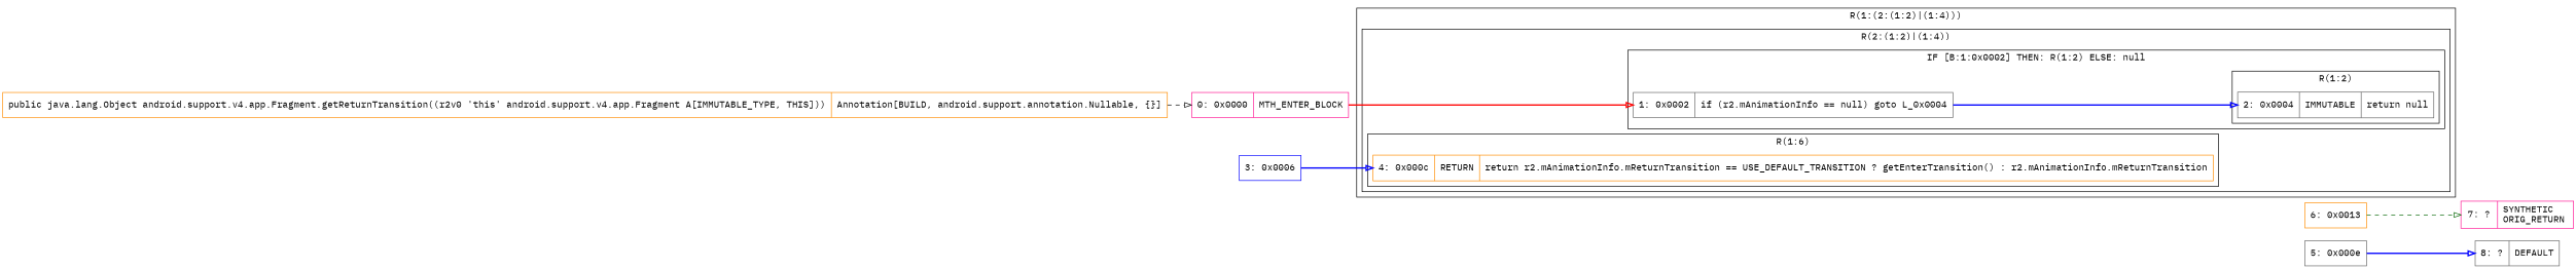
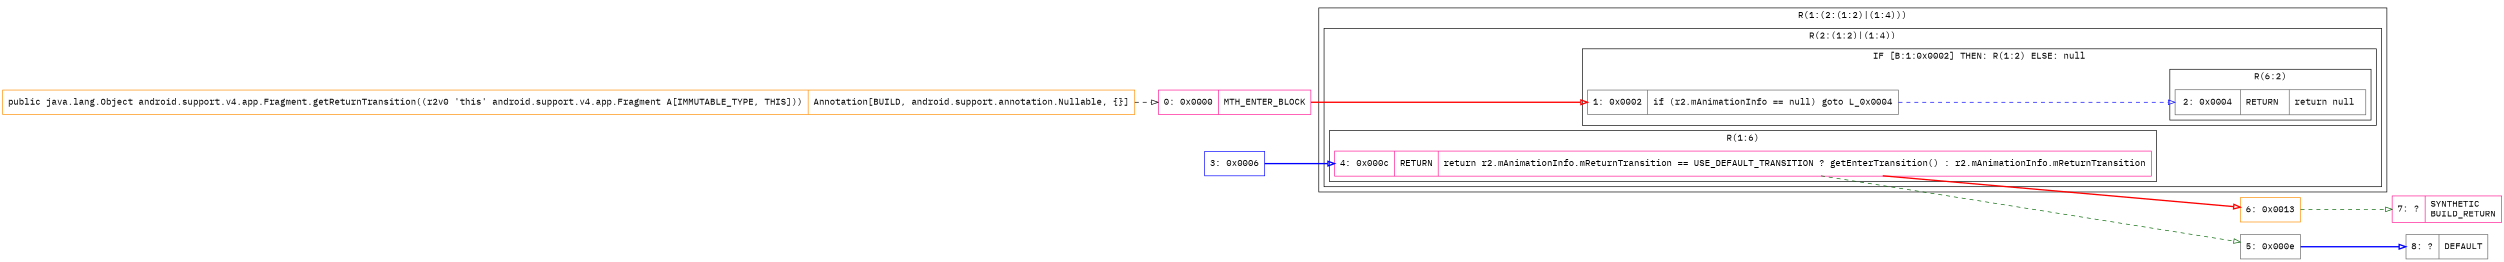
  digraph {
    fontname="IBM Plex Mono"
    rankdir=LR
    node [color=gray40 fontname="IBM Plex Mono" shape=record]
    edge [arrowhead=onormal color=blue fontname="IBM Plex Mono" style=bold]
-   n1 [label="{2\:\ 0x0004|IMMUTABLE\l|return null\l}"]
+   n1 [label="{2\:\ 0x0004|RETURN\l|return null\l}"]
    n2 [label="{1\:\ 0x0002|if (r2.mAnimationInfo == null) goto L_0x0004\l}"]
-   n3 [color=darkorange label="{4\:\ 0x000c|RETURN\l|return r2.mAnimationInfo.mReturnTransition == USE_DEFAULT_TRANSITION ? getEnterTransition() : r2.mAnimationInfo.mReturnTransition\l}"]
+   n3 [color=deeppink label="{4\:\ 0x000c|RETURN\l|return r2.mAnimationInfo.mReturnTransition == USE_DEFAULT_TRANSITION ? getEnterTransition() : r2.mAnimationInfo.mReturnTransition\l}"]
    n4 [label="{5\:\ 0x000e}"]
    n5 [color=darkorange label="{6\:\ 0x0013}"]
    n6 [color=blue label="{3\:\ 0x0006}"]
    n7 [label="{8\:\ ?|DEFAULT\l}"]
-   n8 [color=deeppink label="{7\:\ ?|SYNTHETIC\lORIG_RETURN\l}"]
+   n8 [color=deeppink label="{7\:\ ?|SYNTHETIC\lBUILD_RETURN\l}"]
    n9 [color=deeppink label="{0\:\ 0x0000|MTH_ENTER_BLOCK\l}"]
    n10 [color=darkorange label="{public java.lang.Object android.support.v4.app.Fragment.getReturnTransition((r2v0 'this' android.support.v4.app.Fragment A[IMMUTABLE_TYPE, THIS]))  | Annotation[BUILD, android.support.annotation.Nullable, \{\}]\l}"]
    subgraph cluster_1 {
      label="R(1:(2:(1:2)|(1:4)))"
      subgraph cluster_2 {
        label="R(2:(1:2)|(1:4))"
        subgraph cluster_3 {
          label="IF [B:1:0x0002] THEN: R(1:2) ELSE: null"
          n2
          subgraph cluster_4 {
-           label="R(1:2)"
+           label="R(6:2)"
            n1
          }
        }
        subgraph cluster_5 {
          label="R(1:6)"
          n3
        }
      }
    }
-   n2 -> n1
+   n2 -> n1 [style=dashed]
+   n3 -> n4 [color=darkgreen style=dashed]
+   n3 -> n5 [color=red]
    n4 -> n7
    n5 -> n8 [color=darkgreen style=dashed]
    n6 -> n3
    n9 -> n2 [color=red]
    n10 -> n9 [color=black style=dashed]
  }
